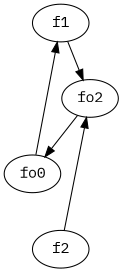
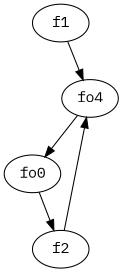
  strict digraph {
    fontname="IBM Plex Mono"
    node [fontname="IBM Plex Mono"]
    edge [fontname="IBM Plex Mono" weight=2]
    f1
-   fo2
+   fo2 [label=fo4]
    f2
    n4 [label=fo0]
    f1 -> fo2
    fo2 -> n4
    f2 -> fo2
-   n4 -> f1
+   n4 -> f2
  }
